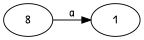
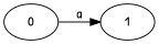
  digraph {
    d2tdocpreamble="    \usepackage{amssymb}    \usetikzlibrary{arrows.meta, automata, bending}    \tikzstyle{automaton}=[shorten >=1pt, pos=.4, >={Stealth[bend,round]}, initial text=]    \tikzstyle{named}=[rectangle, rounded corners]    \tikzstyle{initial}=[initial by arrow]    \tikzstyle{accepting}=[accepting by arrow]  "
    d2toptions="--format tikz --tikzedgelabels --graphstyle=automaton --crop --nominsize --autosize"
    rankdir=LR
    vcsn_context="lal_char(a), b"
    fontname="Patrick Hand"
    node [texmode=math fontname="Patrick Hand"]
-   0 [style="state, initial" label=8]
+   0 [style="state, initial"]
    1 [style="state, accepting"]
    subgraph sub_1 {
      0
      1
    }
    0 -> 1 [label=a lblstyle=auto texmode=math fontname="Patrick Hand"]
  }
